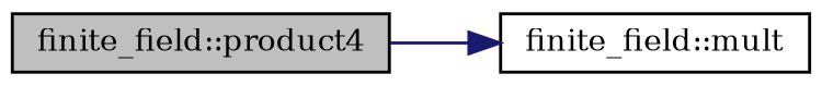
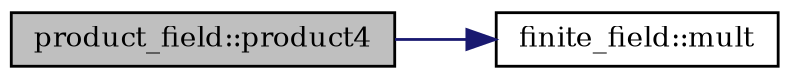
  digraph {
    rankdir=LR
    fontname="DejaVu Serif"
    node [color=black fontname="DejaVu Serif" fontsize=10 shape=record style=filled]
-   n1 [fillcolor=grey75 fontcolor=black height=0.2 label="finite_field::product4" width=0.4]
+   n1 [fillcolor=grey75 fontcolor=black height=0.2 label="product_field::product4" width=0.4]
    n2 [fillcolor=white height=0.2 label="finite_field::mult" width=0.4]
    n1 -> n2 [color=midnightblue fontname="DejaVu Serif" fontsize=10 labelfontname=Helvetica labelfontsize=10 style=solid]
  }
